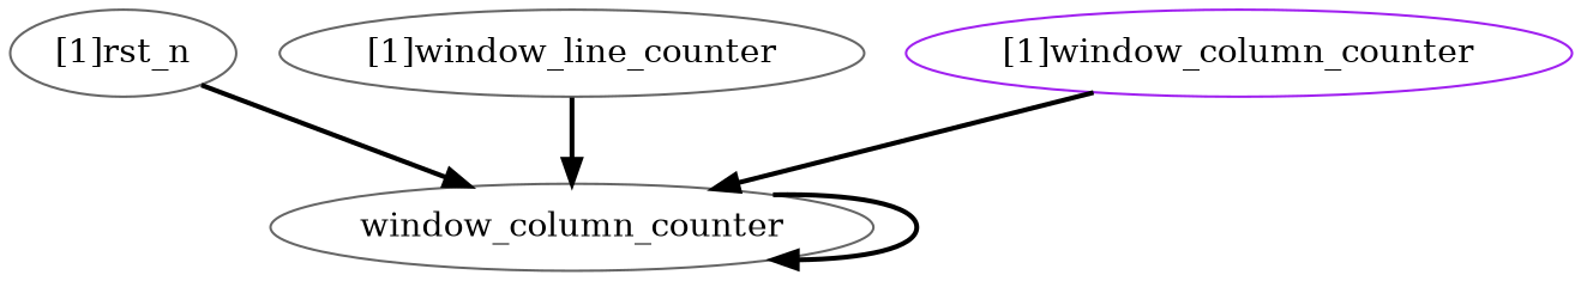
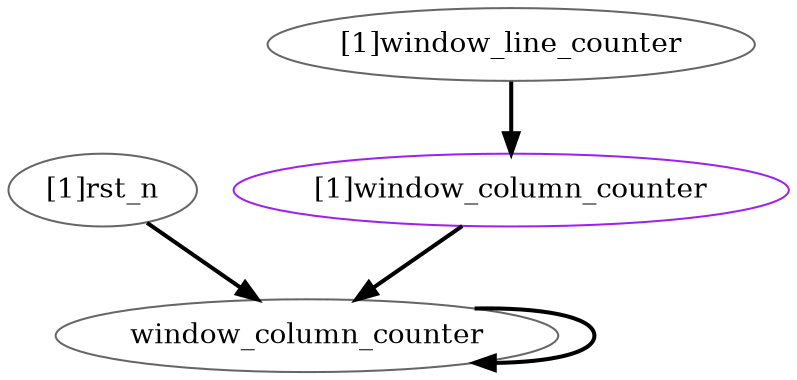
  digraph {
    node [color=gray40]
    edge [style=bold]
    n1 [complexity=10 importance=0.46558756448 label=window_column_counter rank=0.046558756448]
    "[1]rst_n" [complexity=6 importance=0.365947265209 rank=0.0609912108682]
    "[1]window_line_counter" [complexity=15 importance=2.40553574981 rank=0.160369049988]
    "[1]window_column_counter" [color=purple complexity=12 importance=1.47063009975 rank=0.122552508313]
    n1 -> n1
    "[1]rst_n" -> n1
-   "[1]window_line_counter" -> n1
+   "[1]window_line_counter" -> "[1]window_column_counter"
    "[1]window_column_counter" -> n1
  }
